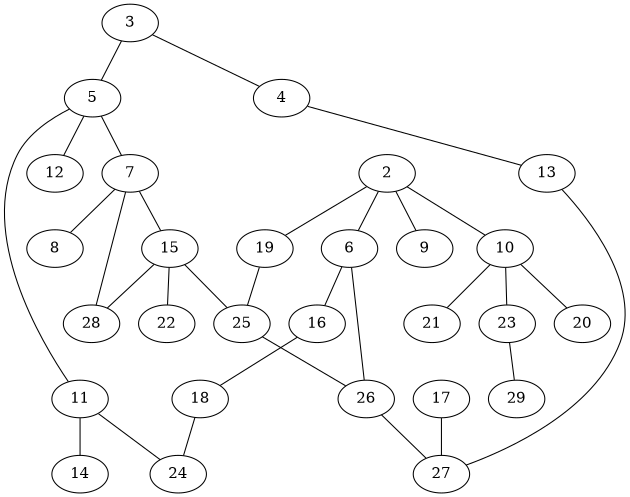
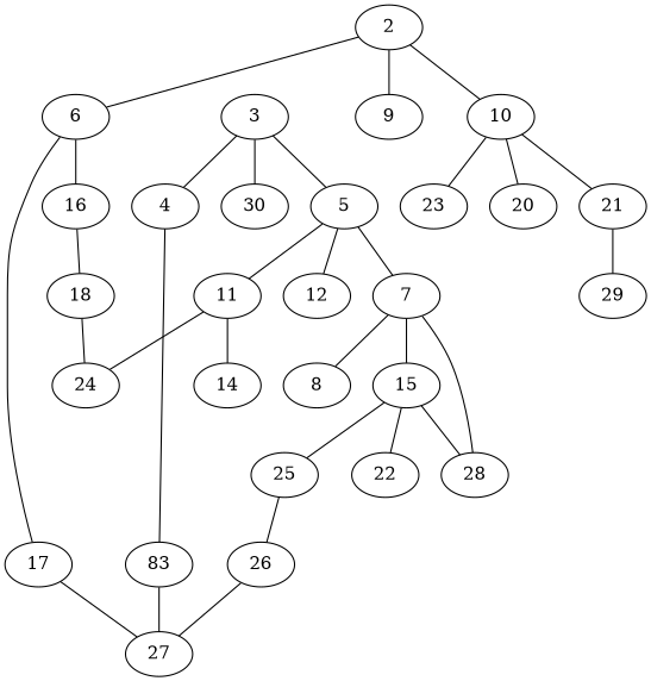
  graph {
    2
    6
    9
    10
-   19
    3
    4
    5
+   30
    21
    29
    16
    17
    23
    20
    25
-   13
+   13 [label=83]
    7
    11
    12
    18
    27
    26
    8
    15
    28
    14
    24
    22
    2 -- 6
    2 -- 9
    2 -- 10
-   2 -- 19
    6 -- 16
-   6 -- 26
+   6 -- 17
    10 -- 21
    10 -- 23
    10 -- 20
-   19 -- 25
    3 -- 4
    3 -- 5
+   3 -- 30
    4 -- 13
    5 -- 7
    5 -- 11
    5 -- 12
-   23 -- 29
+   21 -- 29
    16 -- 18
    17 -- 27
    25 -- 26
    13 -- 27
    7 -- 8
    7 -- 15
    7 -- 28
    11 -- 14
    11 -- 24
    18 -- 24
    26 -- 27
    15 -- 25
    15 -- 28
    15 -- 22
  }
